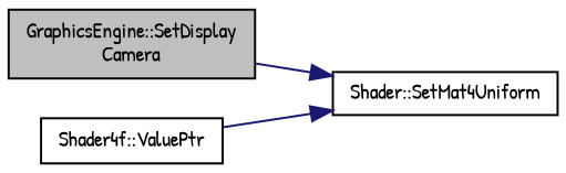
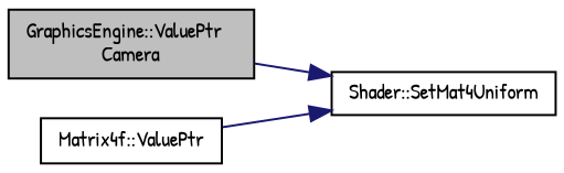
  digraph {
    fontname="Patrick Hand"
    rankdir=LR
    node [color=black fillcolor=white fontname="Patrick Hand" fontsize=10 shape=record style=filled]
    edge [color=midnightblue fontname="Patrick Hand" fontsize=10 labelfontname=Helvetica labelfontsize=10 style=solid]
-   n1 [fillcolor=grey75 fontcolor=black height=0.2 label="GraphicsEngine::SetDisplay\lCamera" width=0.4]
+   n1 [fillcolor=grey75 fontcolor=black height=0.2 label="GraphicsEngine::ValuePtr\lCamera" width=0.4]
    n2 [height=0.2 label="Shader::SetMat4Uniform" width=0.4]
-   n3 [height=0.2 label="Shader4f::ValuePtr" width=0.4]
+   n3 [height=0.2 label="Matrix4f::ValuePtr" width=0.4]
    n1 -> n2
    n3 -> n2
  }
